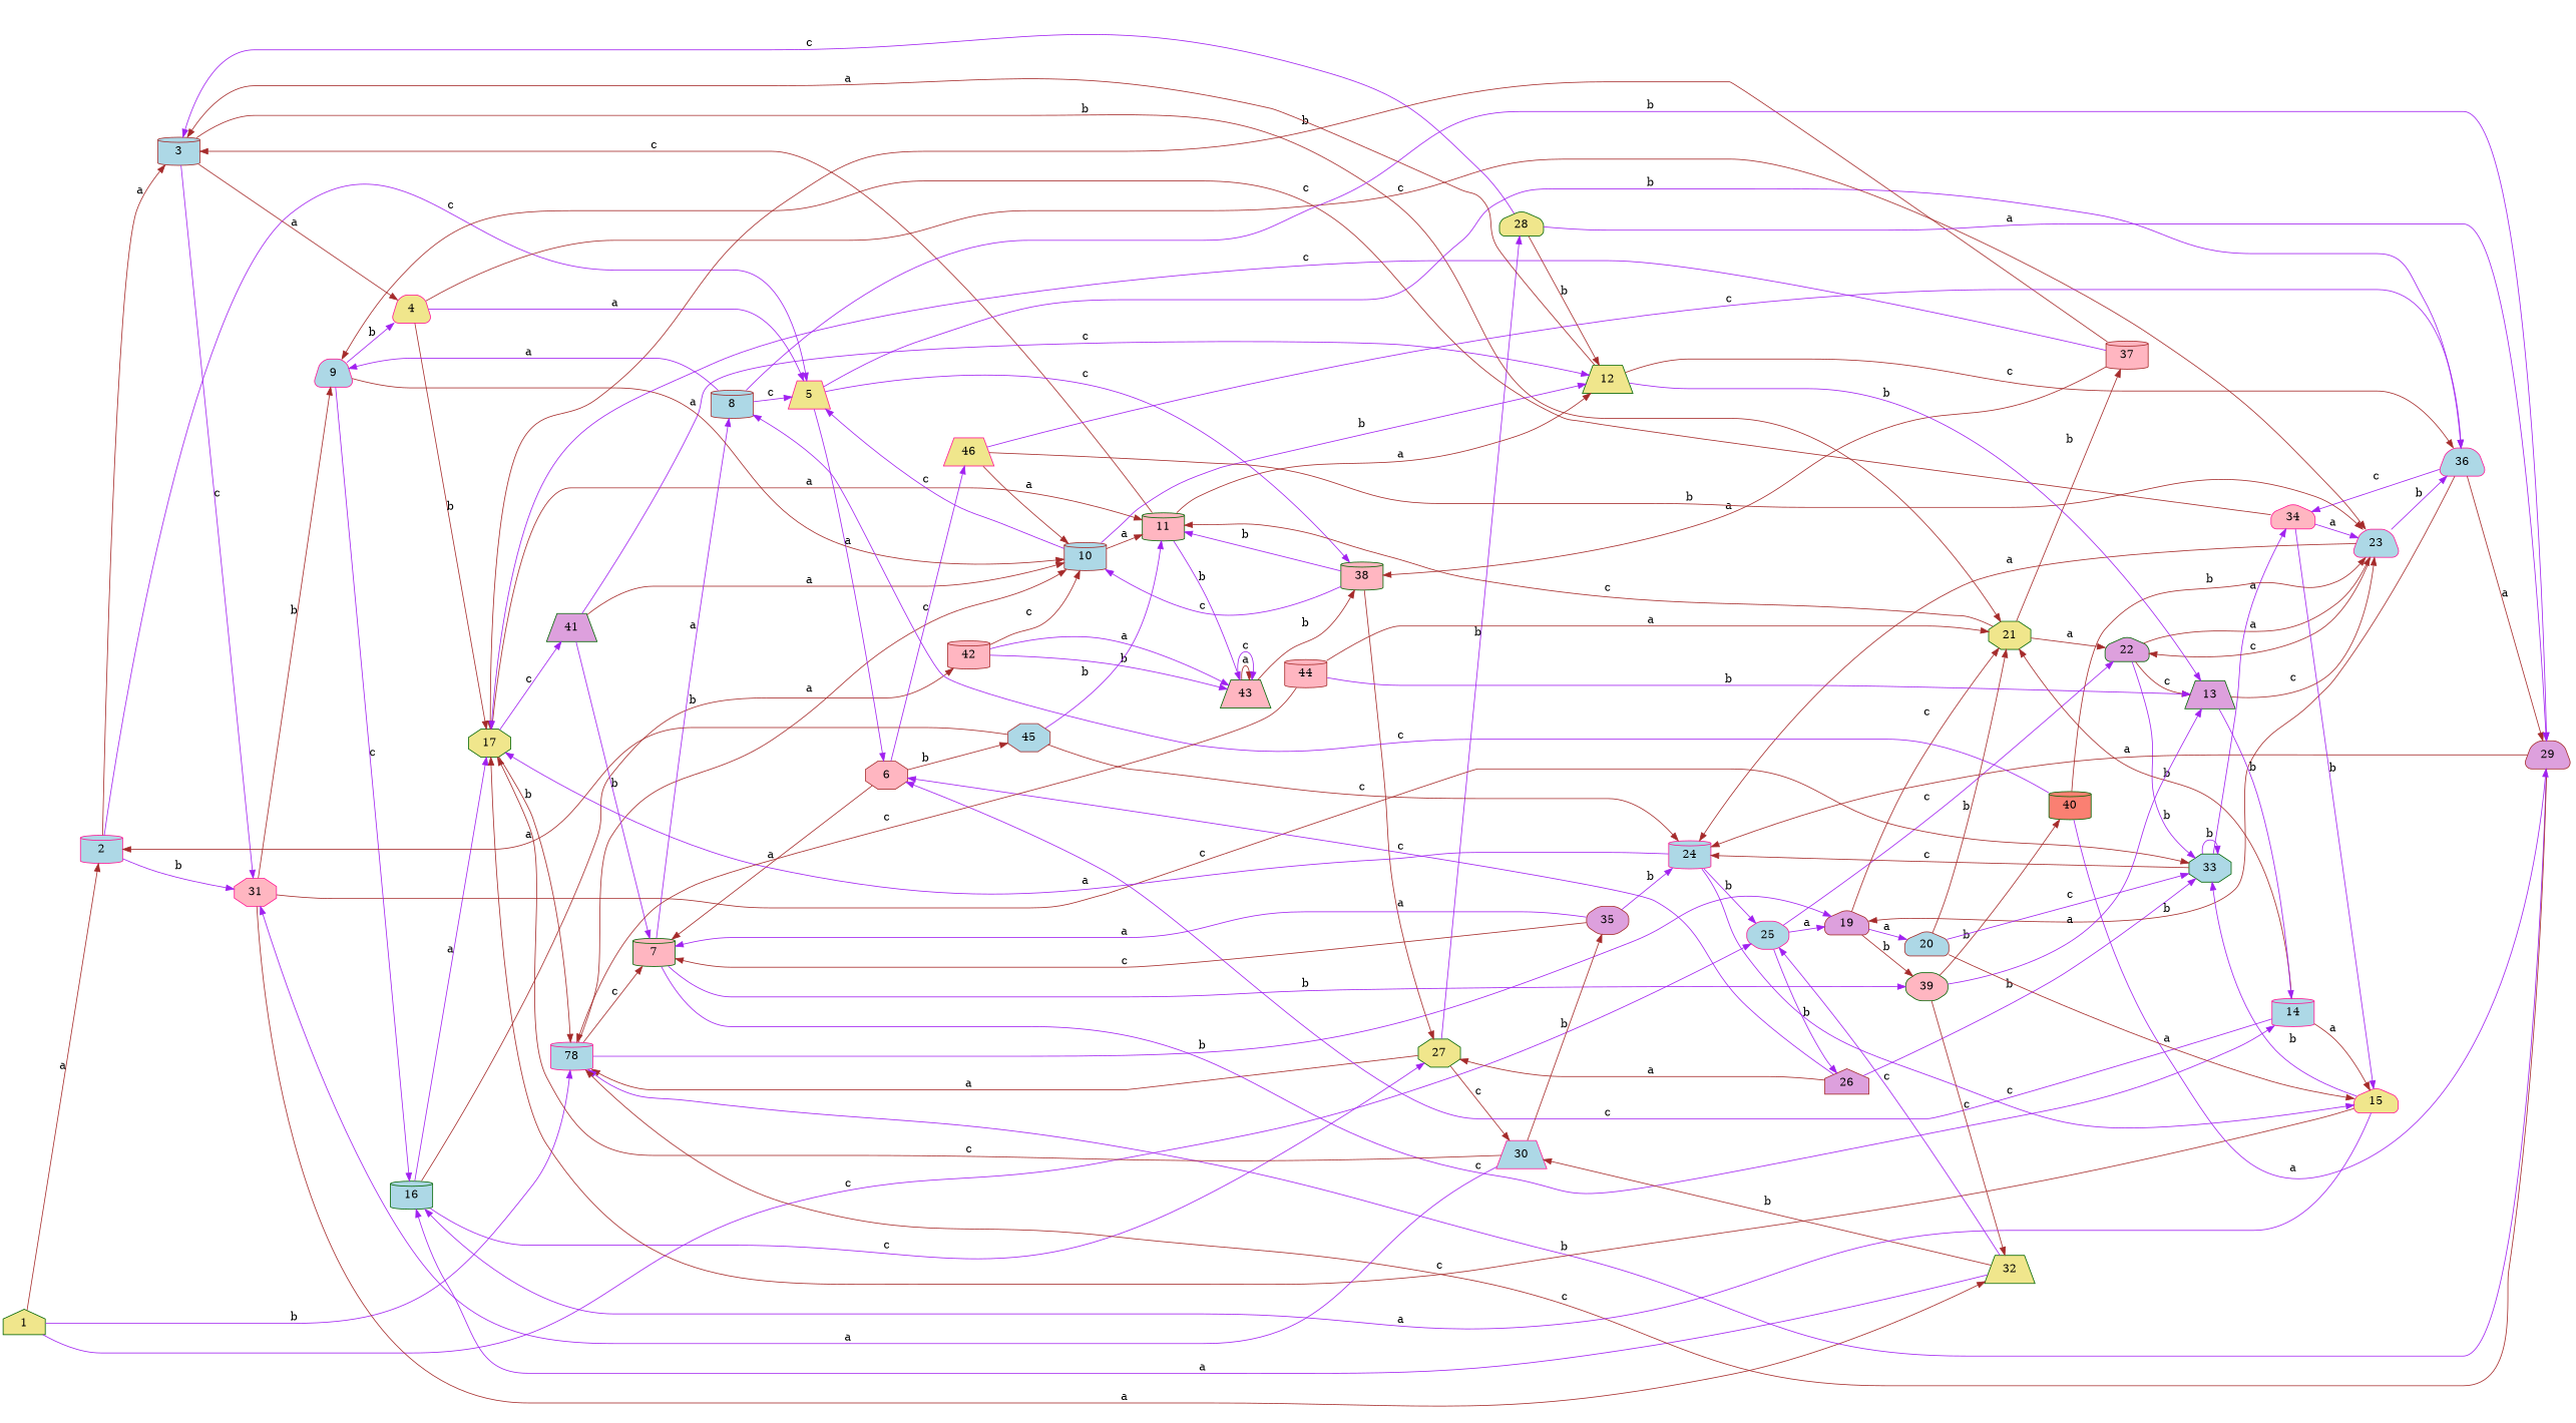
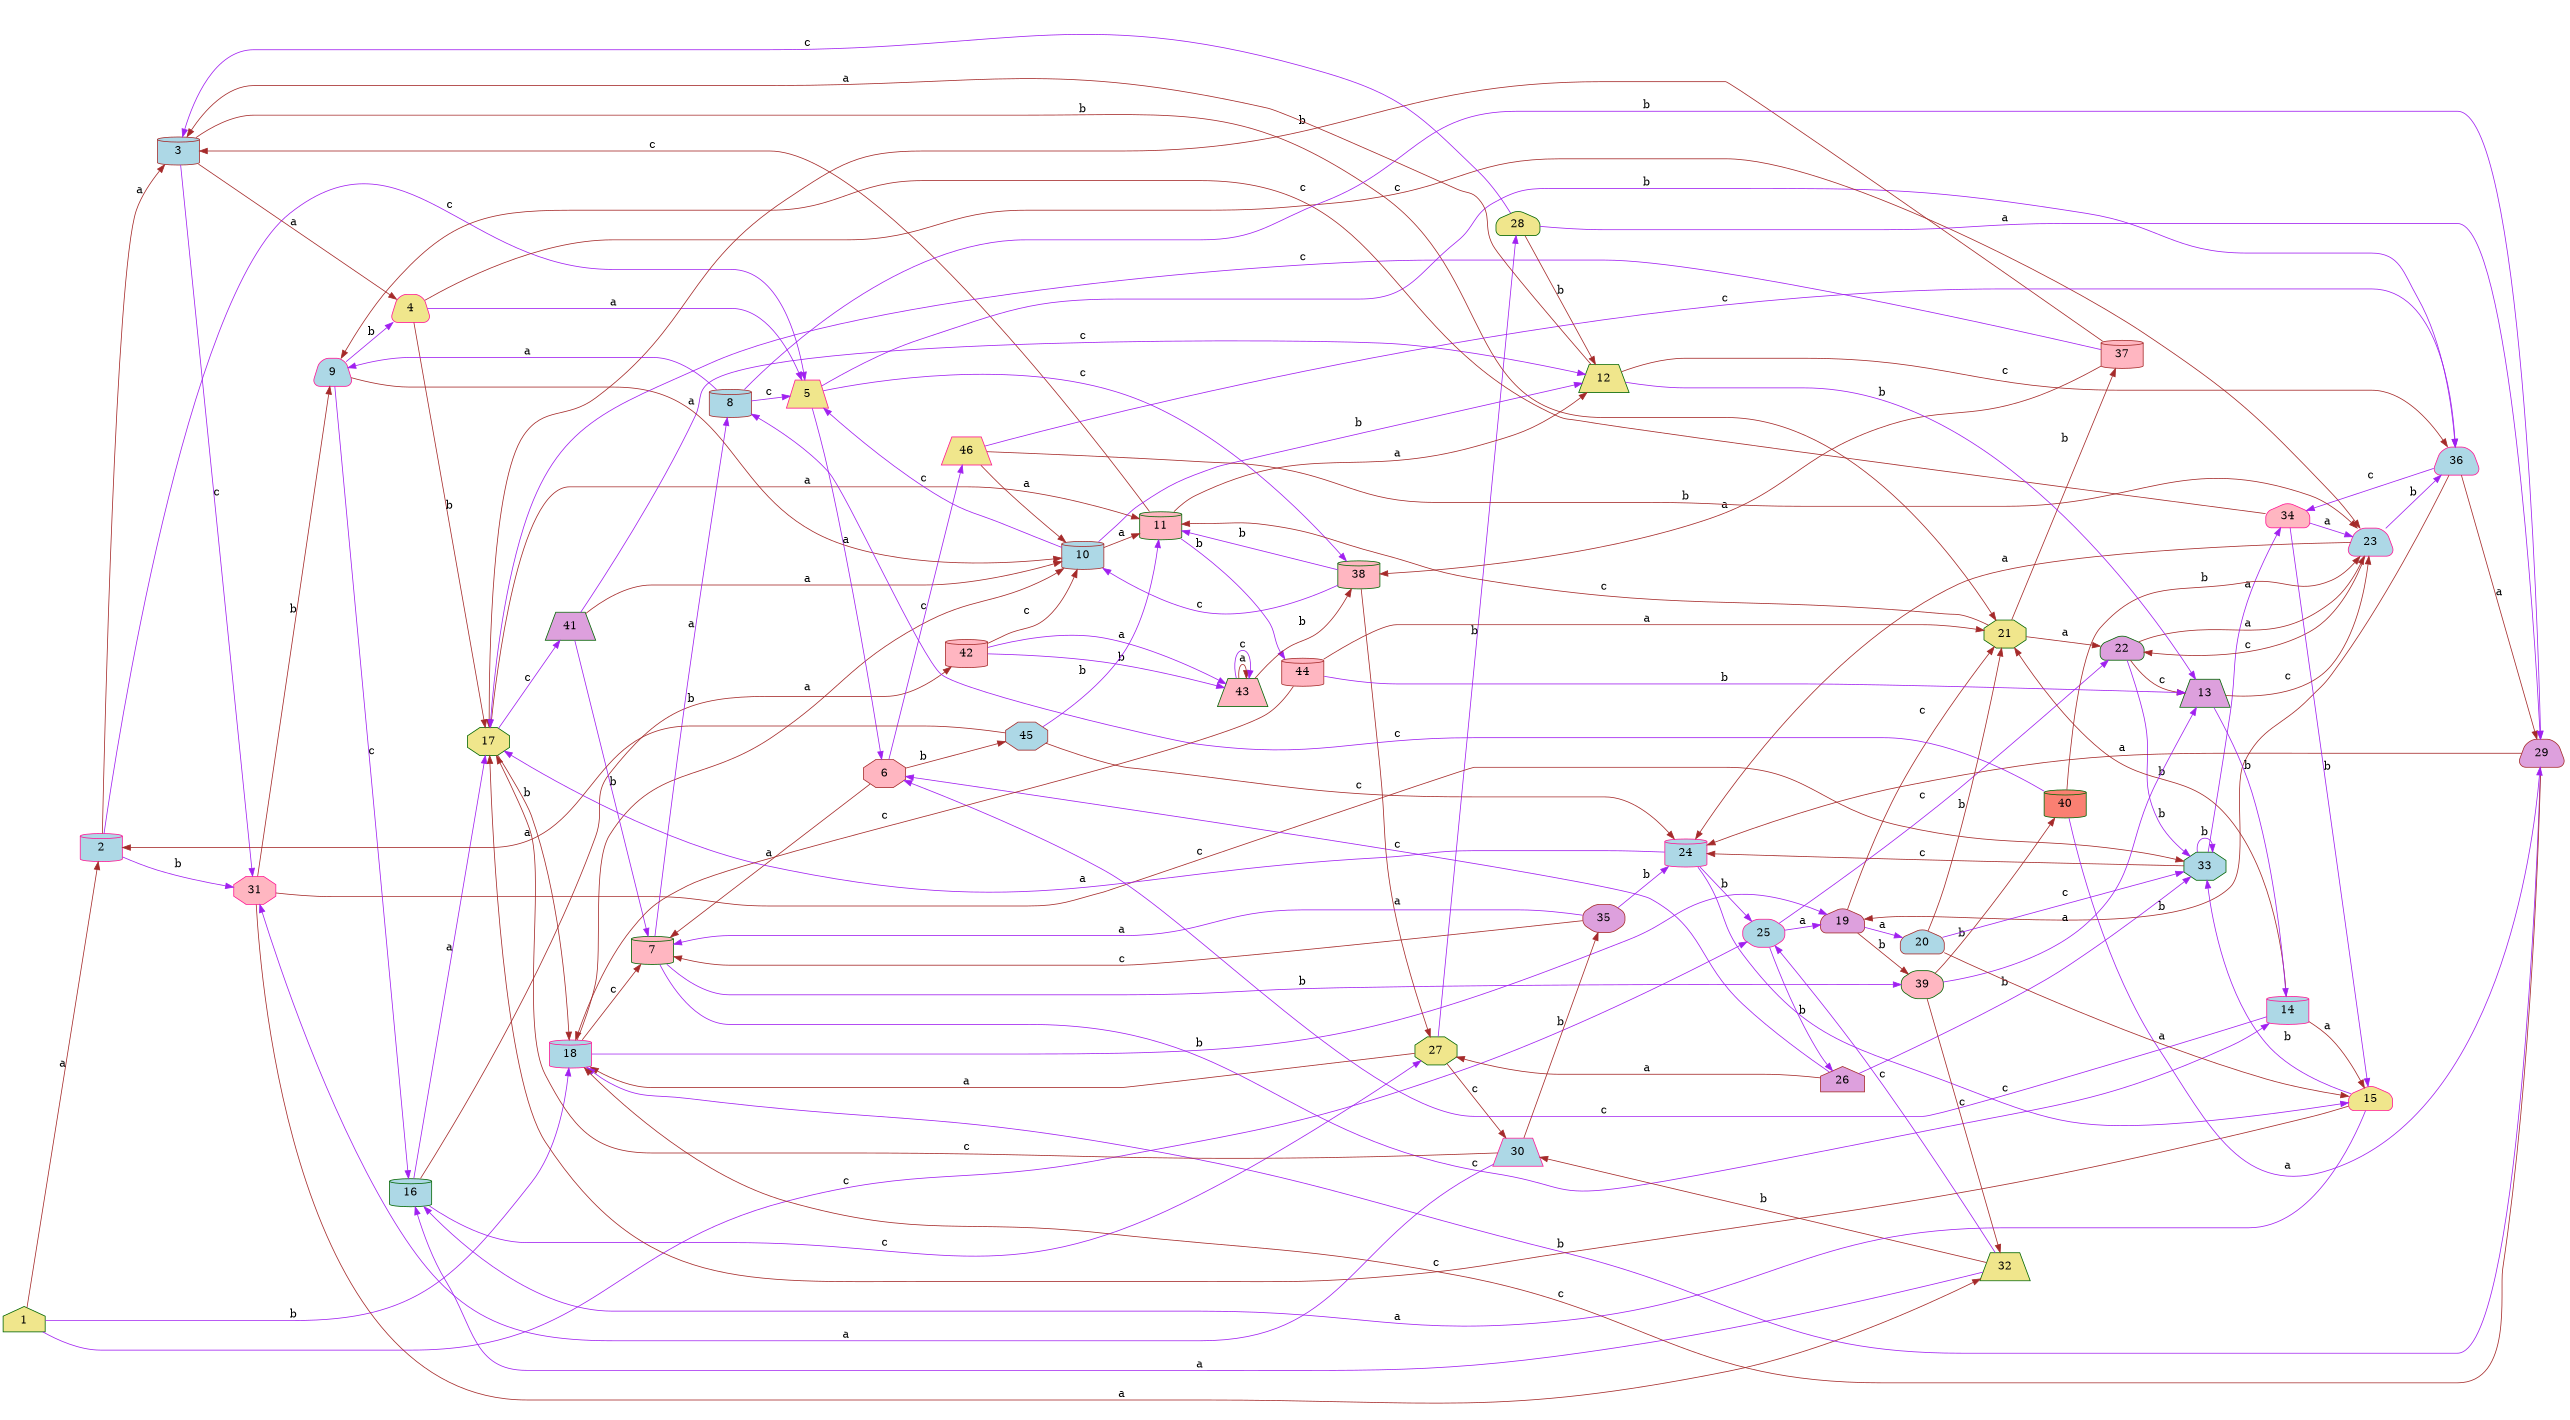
  digraph {
    rankdir=LR
    node [color=darkgreen fillcolor=lightblue shape=cylinder style=filled]
    edge [color=purple]
    n1 [fillcolor=khaki label=1 shape=house]
    n2 [color=deeppink label=2 style="rounded,filled"]
-   n3 [color=deeppink label=78 style="rounded,filled"]
+   n3 [color=deeppink label=18 style="rounded,filled"]
    n4 [color=deeppink label=25 shape=octagon style="rounded,filled"]
    n5 [label=16 style="rounded,filled"]
    n6 [fillcolor=khaki label=17 shape=octagon]
    n7 [fillcolor=khaki label=27 shape=octagon]
    n8 [color=brown fillcolor=lightpink label=42]
    n9 [fillcolor=lightpink label=11]
    n10 [fillcolor=plum label=41 shape=trapezium]
    n11 [color=brown label=3]
    n12 [color=deeppink fillcolor=khaki label=5 shape=trapezium]
    n13 [color=deeppink fillcolor=lightpink label=31 shape=octagon]
    n14 [fillcolor=lightpink label=7]
    n15 [color=brown label=10]
    n16 [color=brown fillcolor=plum label=19 shape=house style="rounded,filled"]
    n17 [fillcolor=plum label=22 shape=house style="rounded,filled"]
    n18 [color=brown fillcolor=plum label=26 shape=house]
    n19 [color=deeppink fillcolor=khaki label=4 shape=trapezium style="rounded,filled"]
    n20 [fillcolor=khaki label=21 shape=octagon]
    n21 [color=brown fillcolor=lightpink label=6 shape=octagon]
    n22 [color=deeppink label=36 shape=trapezium style="rounded,filled"]
    n23 [fillcolor=lightpink label=38 style="rounded,filled"]
    n24 [color=deeppink label=9 shape=trapezium style="rounded,filled"]
    n25 [label=33 shape=octagon]
    n26 [fillcolor=khaki label=32 shape=trapezium]
    n27 [color=deeppink label=23 shape=trapezium style="rounded,filled"]
    n28 [color=brown fillcolor=lightpink label=37 style="rounded,filled"]
    n29 [color=deeppink label=24 style="rounded,filled"]
    n30 [color=brown label=45 shape=octagon]
    n31 [color=deeppink fillcolor=khaki label=46 shape=trapezium]
    n32 [color=brown fillcolor=plum label=29 shape=trapezium style="rounded,filled"]
    n33 [color=deeppink fillcolor=lightpink label=34 shape=house style="rounded,filled"]
    n34 [color=brown label=8]
    n35 [color=deeppink label=14]
    n36 [fillcolor=lightpink label=39 shape=octagon style="rounded,filled"]
    n37 [color=deeppink fillcolor=khaki label=15 shape=house style="rounded,filled"]
    n38 [fillcolor=plum label=13 shape=trapezium]
    n39 [fillcolor=salmon label=40]
    n40 [fillcolor=khaki label=12 shape=trapezium]
    n41 [color=brown fillcolor=lightpink label=44 style="rounded,filled"]
    n42 [fillcolor=khaki label=28 shape=house style="rounded,filled"]
    n43 [color=deeppink label=30 shape=trapezium]
    n44 [fillcolor=lightpink label=43 shape=trapezium]
    n45 [color=brown label=20 shape=house style="rounded,filled"]
    n46 [color=brown fillcolor=plum label=35 shape=octagon style="rounded,filled"]
    n1 -> n2 [color=brown label=a]
    n1 -> n3 [label=b]
    n1 -> n4 [label=c]
    n2 -> n11 [color=brown label=a]
    n2 -> n12 [label=c]
    n2 -> n13 [label=b]
    n3 -> n14 [color=brown label=c]
    n3 -> n15 [color=brown label=a]
    n3 -> n16 [label=b]
    n4 -> n16 [label=a]
    n4 -> n17 [label=c]
    n4 -> n18 [label=b]
    n5 -> n6 [label=a]
    n5 -> n7 [label=c]
    n5 -> n8 [color=brown label=b]
    n6 -> n3 [color=brown label=b]
    n6 -> n9 [color=brown label=a]
    n6 -> n10 [label=c]
    n7 -> n3 [color=brown label=a]
    n7 -> n42 [label=b]
    n7 -> n43 [color=brown label=c]
    n8 -> n15 [color=brown label=c]
    n8 -> n44 [label=a]
    n8 -> n44 [label=b]
    n9 -> n11 [color=brown label=c]
    n9 -> n40 [color=brown label=a]
-   n9 -> n44 [label=b]
+   n9 -> n41 [label=b]
    n10 -> n14 [label=b]
    n10 -> n15 [color=brown label=a]
    n10 -> n40 [label=c]
    n11 -> n13 [label=c]
    n11 -> n19 [color=brown label=a]
    n11 -> n20 [color=brown label=b]
    n12 -> n21 [label=a]
    n12 -> n22 [label=b]
    n12 -> n23 [label=c]
    n13 -> n24 [color=brown label=b]
    n13 -> n25 [color=brown label=c]
    n13 -> n26 [color=brown label=a]
    n14 -> n34 [label=a]
    n14 -> n35 [label=c]
    n14 -> n36 [label=b]
    n15 -> n9 [color=brown label=a]
    n15 -> n12 [label=c]
    n15 -> n40 [label=b]
    n16 -> n20 [color=brown label=c]
    n16 -> n36 [color=brown label=b]
    n16 -> n45 [label=a]
    n17 -> n25 [label=b]
    n17 -> n27 [color=brown label=a]
    n17 -> n38 [color=brown label=c]
    n18 -> n7 [color=brown label=a]
    n18 -> n21 [label=c]
    n18 -> n25 [label=b]
    n19 -> n6 [color=brown label=b]
    n19 -> n12 [label=a]
    n19 -> n27 [color=brown label=c]
    n20 -> n9 [color=brown label=c]
    n20 -> n17 [color=brown label=a]
    n20 -> n28 [color=brown label=b]
    n21 -> n14 [color=brown label=a]
    n21 -> n30 [color=brown label=b]
    n21 -> n31 [label=c]
    n22 -> n16 [color=brown label=b]
    n22 -> n32 [color=brown label=a]
    n22 -> n33 [label=c]
    n23 -> n7 [color=brown label=a]
    n23 -> n9 [label=b]
    n23 -> n15 [label=c]
    n24 -> n5 [label=c]
    n24 -> n15 [color=brown label=a]
    n24 -> n19 [label=b]
    n25 -> n25 [label=b]
    n25 -> n29 [color=brown label=c]
    n25 -> n33 [label=a]
    n26 -> n4 [label=c]
    n26 -> n5 [label=a]
    n26 -> n43 [color=brown label=b]
    n27 -> n17 [color=brown label=c]
    n27 -> n22 [label=b]
    n27 -> n29 [color=brown label=a]
    n28 -> n6 [color=brown label=b]
    n28 -> n6 [label=c]
    n28 -> n23 [color=brown label=a]
    n29 -> n4 [label=b]
    n29 -> n6 [label=a]
    n29 -> n37 [label=c]
    n30 -> n2 [color=brown label=a]
    n30 -> n9 [label=b]
    n30 -> n29 [color=brown label=c]
    n31 -> n15 [color=brown label=a]
    n31 -> n22 [label=c]
    n31 -> n27 [color=brown label=b]
    n32 -> n3 [label=b]
    n32 -> n3 [color=brown label=c]
    n32 -> n29 [color=brown label=a]
    n33 -> n24 [color=brown label=c]
    n33 -> n27 [label=a]
    n33 -> n37 [label=b]
    n34 -> n12 [label=c]
    n34 -> n24 [label=a]
    n34 -> n32 [label=b]
    n35 -> n20 [color=brown label=b]
    n35 -> n21 [label=c]
    n35 -> n37 [color=brown label=a]
    n36 -> n26 [color=brown label=c]
    n36 -> n38 [label=a]
    n36 -> n39 [color=brown label=b]
    n37 -> n5 [label=a]
    n37 -> n6 [color=brown label=c]
    n37 -> n25 [label=b]
    n38 -> n27 [color=brown label=c]
    n38 -> n35 [label=b]
    n39 -> n27 [color=brown label=b]
    n39 -> n32 [label=a]
    n39 -> n34 [label=c]
    n40 -> n11 [color=brown label=a]
    n40 -> n22 [color=brown label=c]
    n40 -> n38 [label=b]
    n41 -> n3 [color=brown label=c]
    n41 -> n20 [color=brown label=a]
    n41 -> n38 [label=b]
    n42 -> n11 [label=c]
    n42 -> n32 [label=a]
    n42 -> n40 [color=brown label=b]
    n43 -> n6 [color=brown label=c]
    n43 -> n13 [label=a]
    n43 -> n46 [color=brown label=b]
    n44 -> n23 [color=brown label=b]
    n44 -> n44 [color=brown label=a]
    n44 -> n44 [label=c]
    n45 -> n20 [color=brown label=b]
    n45 -> n25 [label=c]
    n45 -> n37 [color=brown label=a]
    n46 -> n14 [label=a]
    n46 -> n14 [color=brown label=c]
    n46 -> n29 [label=b]
  }
